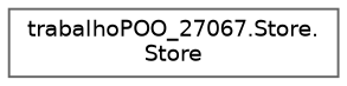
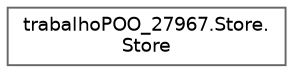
  digraph {
    rankdir=LR
-   n1 [color=grey40 fillcolor=white fontname=Helvetica fontsize=10 height=0.2 label="trabalhoPOO_27067.Store.\lStore" shape=box style=filled width=0.4]
+   n1 [color=grey40 fillcolor=white fontname=Helvetica fontsize=10 height=0.2 label="trabalhoPOO_27967.Store.\lStore" shape=box style=filled width=0.4]
  }
